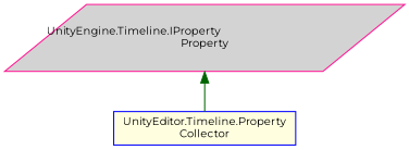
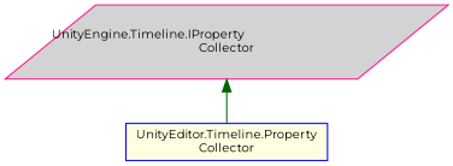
  digraph {
    fontname=Montserrat
    node [fontname=Montserrat fontsize=10 style=filled]
-   n1 [color=deeppink fillcolor=lightgrey fontcolor=black height=0.2 label="UnityEngine.Timeline.IProperty\lProperty" shape=parallelogram width=0.4]
+   n1 [color=deeppink fillcolor=lightgrey fontcolor=black height=0.2 label="UnityEngine.Timeline.IProperty\lCollector" shape=parallelogram width=0.4]
    n2 [color=blue fillcolor=lightyellow height=0.2 label="UnityEditor.Timeline.Property\lCollector" shape=box width=0.4]
    n1 -> n2 [color=darkgreen dir=back fontname=Montserrat fontsize=10 labelfontname=Helvetica labelfontsize=10 style=solid]
  }
